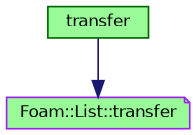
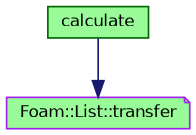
  digraph {
    rankdir=TB
    node [fillcolor=palegreen fontname=Helvetica fontsize=10 style=filled]
-   n1 [color=darkgreen fontcolor=black height=0.2 label=transfer shape=box width=0.4]
+   n1 [color=darkgreen fontcolor=black height=0.2 label=calculate shape=box width=0.4]
    n2 [color=purple height=0.2 label="Foam::List::transfer" shape=note width=0.4]
    n1 -> n2 [color=midnightblue fontname=Helvetica fontsize=10 labelfontname=Helvetica labelfontsize=10 style=solid]
  }
